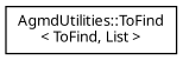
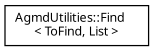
  digraph {
    rankdir=LR
    fontname="Noto Sans"
-   n1 [color=black fillcolor=white fontname="Noto Sans" fontsize=10 height=0.2 label="AgmdUtilities::ToFind\l\< ToFind, List \>" shape=record style=filled width=0.4]
+   n1 [color=black fillcolor=white fontname="Noto Sans" fontsize=10 height=0.2 label="AgmdUtilities::Find\l\< ToFind, List \>" shape=record style=filled width=0.4]
  }
